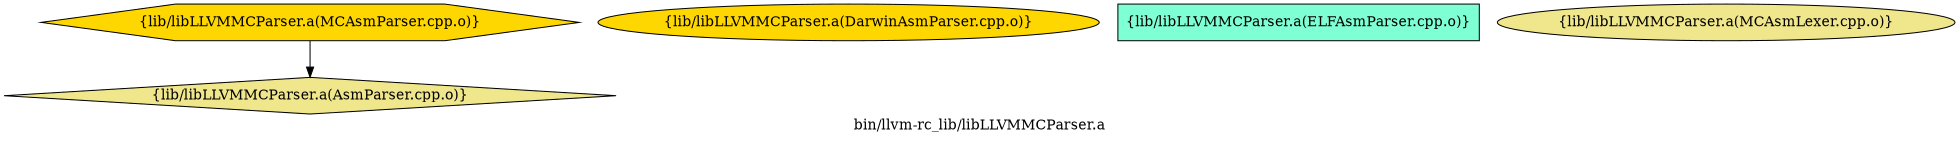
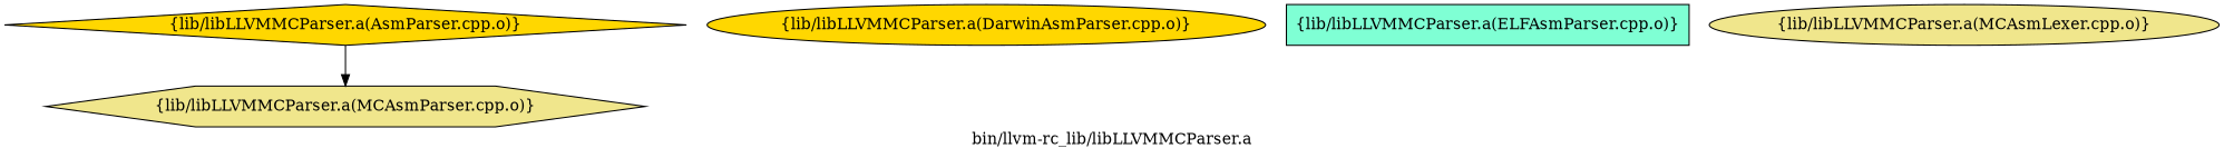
  digraph {
    label="bin/llvm-rc_lib/libLLVMMCParser.a"
    rankdir=TB
    node [group=0 shape=ellipse style=filled fillcolor=gold]
-   n1 [label="{lib/libLLVMMCParser.a(AsmParser.cpp.o)}" shape=diamond fillcolor=khaki]
-   n2 [label="{lib/libLLVMMCParser.a(MCAsmParser.cpp.o)}" shape=hexagon]
+   n1 [label="{lib/libLLVMMCParser.a(AsmParser.cpp.o)}" shape=diamond]
+   n2 [label="{lib/libLLVMMCParser.a(MCAsmParser.cpp.o)}" shape=hexagon fillcolor=khaki]
    n3 [label="{lib/libLLVMMCParser.a(DarwinAsmParser.cpp.o)}"]
    n4 [label="{lib/libLLVMMCParser.a(ELFAsmParser.cpp.o)}" shape=box fillcolor=aquamarine]
    n5 [label="{lib/libLLVMMCParser.a(MCAsmLexer.cpp.o)}" fillcolor=khaki]
    subgraph sub_1 {
      rank=same
      n1
    }
-   n2 -> n1 [color=black]
+   n1 -> n2 [color=black]
  }
